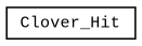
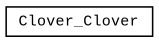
  digraph {
    rankdir=LR
    fontname="Liberation Mono"
-   n1 [color=black fillcolor=white fontname="Liberation Mono" fontsize=10 height=0.2 label=Clover_Hit shape=record style=filled width=0.4]
+   n1 [color=black fillcolor=white fontname="Liberation Mono" fontsize=10 height=0.2 label=Clover_Clover shape=record style=filled width=0.4]
  }
